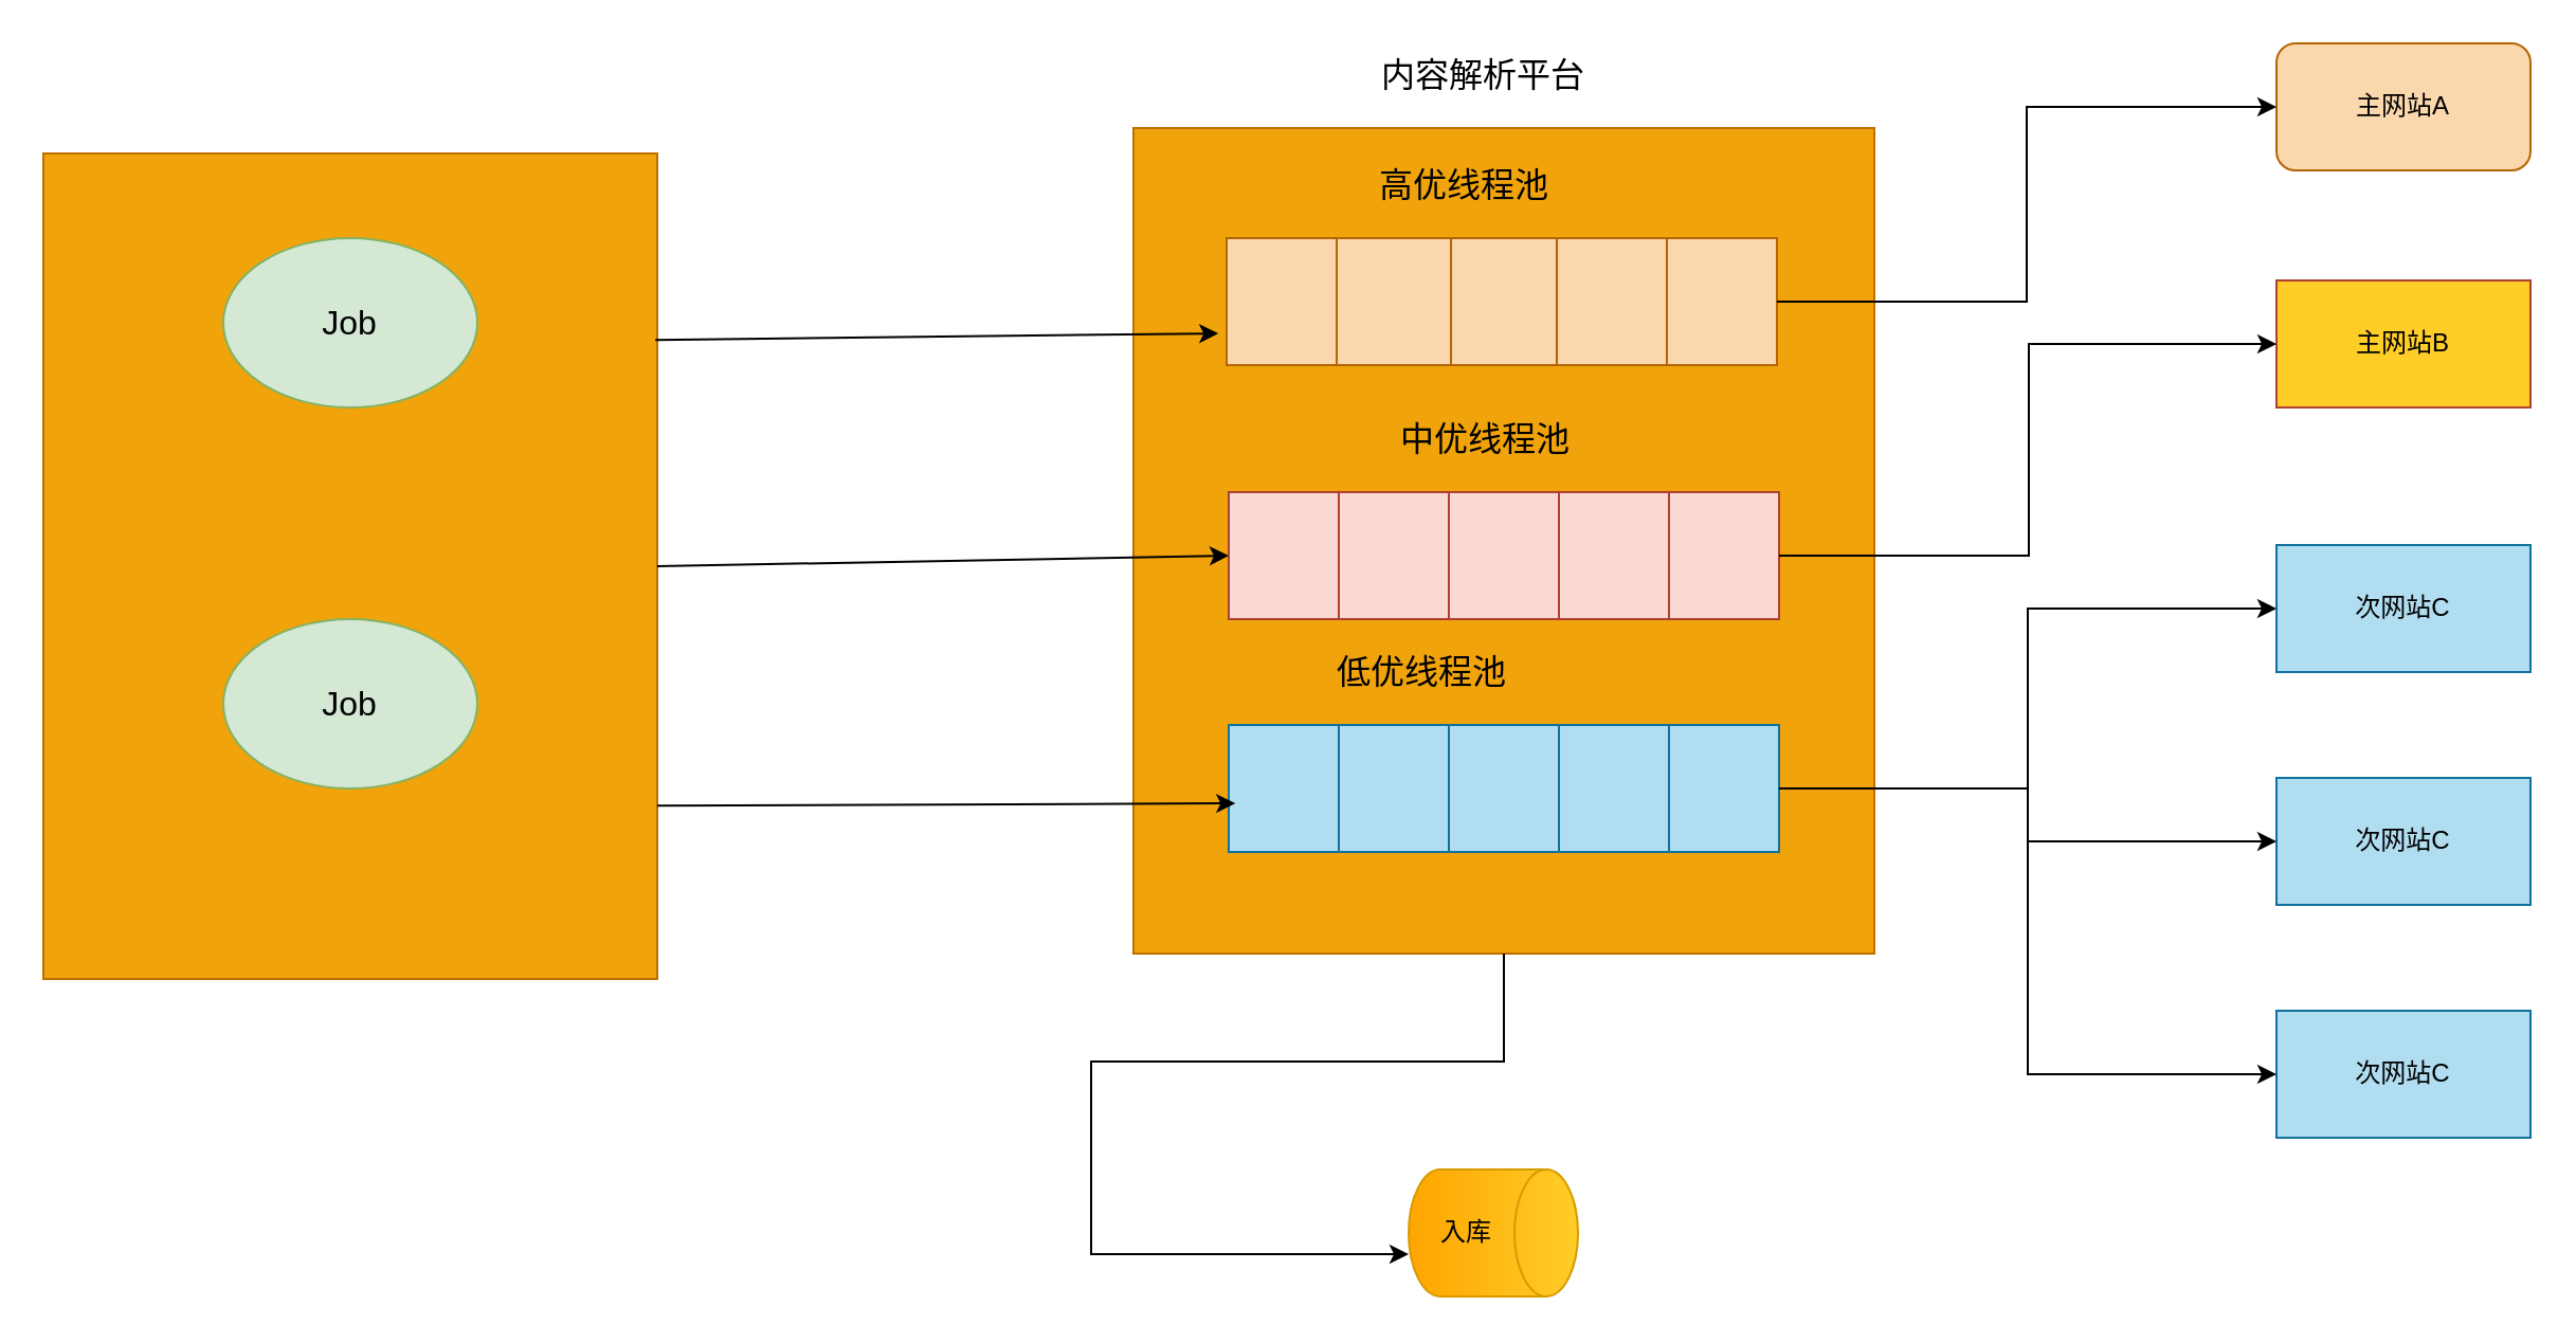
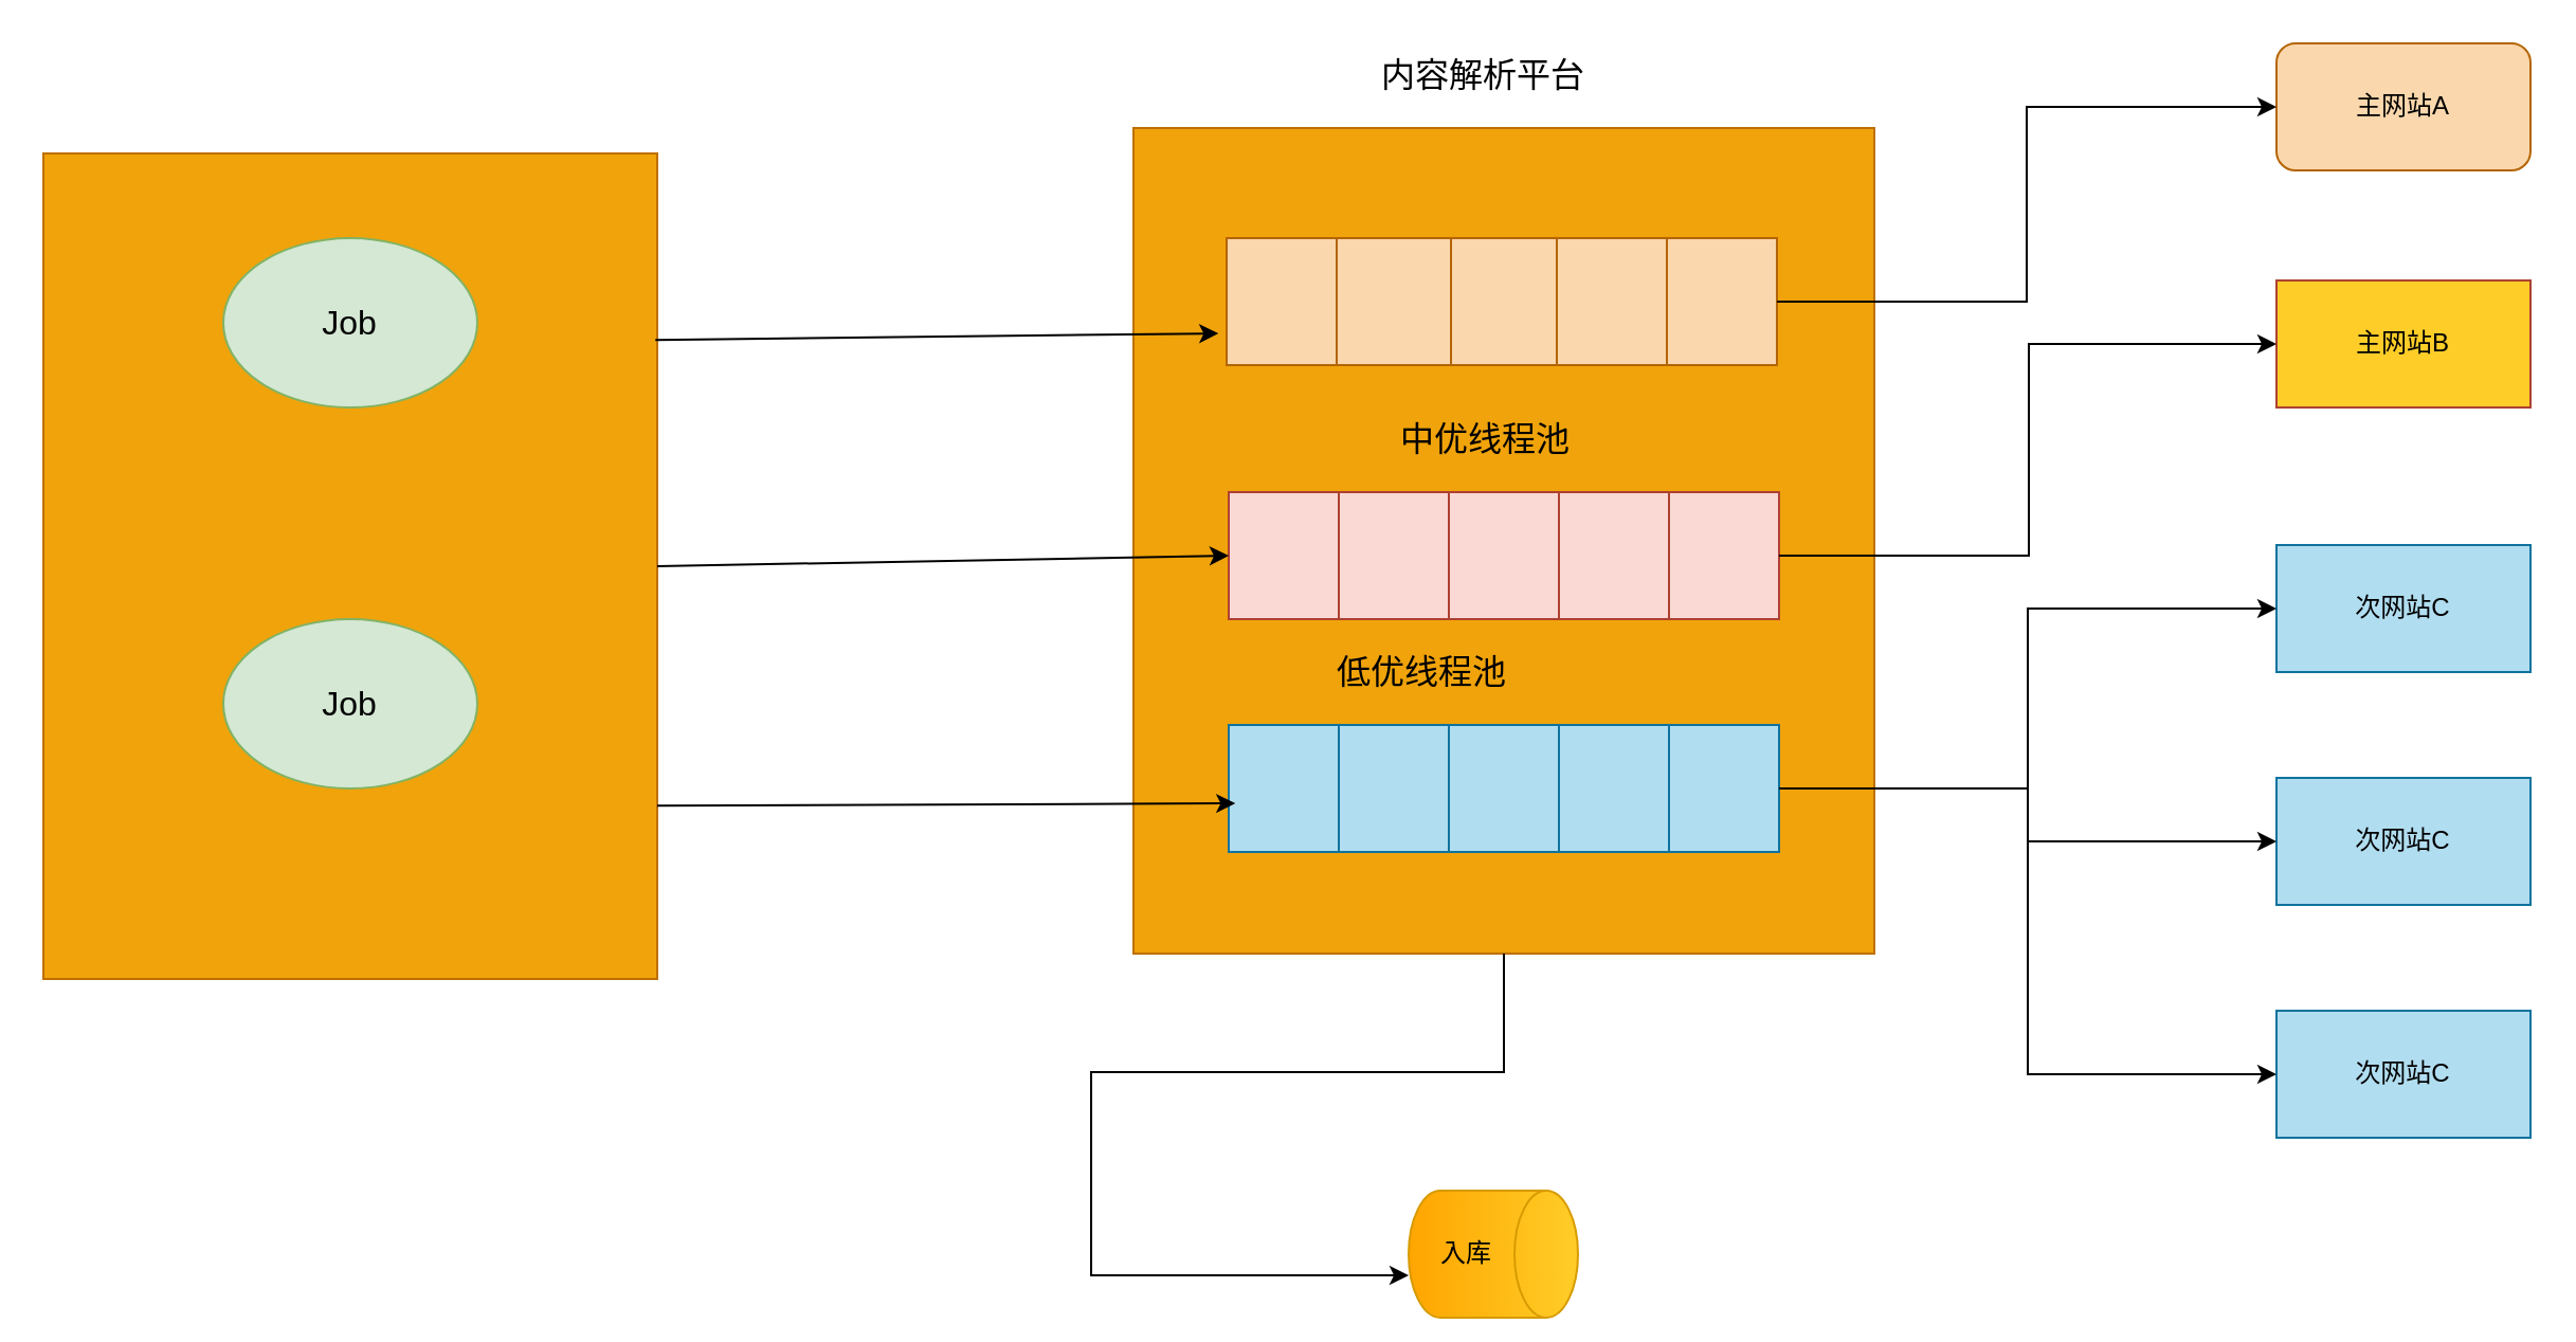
  <mxCell id="0" />
  <mxCell id="1" parent="0" />
  <mxCell id="2" value="" style="whiteSpace=wrap;html=1;fillColor=#f0a30a;fontColor=#000000;strokeColor=#BD7000;" vertex="1" parent="1"><mxGeometry x="20" y="72" width="290" height="390" as="geometry" /></mxCell>
  <mxCell id="3" value="Job" style="ellipse;whiteSpace=wrap;html=1;fillColor=#d5e8d4;strokeColor=#82b366;fontSize=16;" vertex="1" parent="1"><mxGeometry x="105" y="112" width="120" height="80" as="geometry" /></mxCell>
  <mxCell id="4" value="Job" style="ellipse;whiteSpace=wrap;html=1;fillColor=#d5e8d4;strokeColor=#82b366;fontSize=16;" vertex="1" parent="1"><mxGeometry x="105" y="292" width="120" height="80" as="geometry" /></mxCell>
  <mxCell id="5" value="" style="whiteSpace=wrap;html=1;fillColor=#f0a30a;fontColor=#000000;strokeColor=#BD7000;" vertex="1" parent="1"><mxGeometry x="535" y="60" width="350" height="390" as="geometry" /></mxCell>
  <mxCell id="6" value="" style="shape=table;startSize=0;container=1;collapsible=0;childLayout=tableLayout;fontSize=16;fillColor=#fad7ac;strokeColor=#b46504;" vertex="1" parent="1"><mxGeometry x="579" y="112" width="260" height="60" as="geometry" /></mxCell>
  <mxCell id="7" value="" style="shape=tableRow;horizontal=0;startSize=0;swimlaneHead=0;swimlaneBody=0;strokeColor=inherit;top=0;left=0;bottom=0;right=0;collapsible=0;dropTarget=0;fillColor=none;points=[[0,0.5],[1,0.5]];portConstraint=eastwest;fontSize=16;" vertex="1" parent="6"><mxGeometry width="260" height="60" as="geometry" /></mxCell>
  <mxCell id="8" value="" style="shape=partialRectangle;html=1;whiteSpace=wrap;connectable=0;strokeColor=inherit;overflow=hidden;fillColor=none;top=0;left=0;bottom=0;right=0;pointerEvents=1;fontSize=16;" vertex="1" parent="7"><mxGeometry width="52" height="60" as="geometry"><mxRectangle width="52" height="60" as="alternateBounds" /></mxGeometry></mxCell>
  <mxCell id="9" value="" style="shape=partialRectangle;html=1;whiteSpace=wrap;connectable=0;strokeColor=inherit;overflow=hidden;fillColor=none;top=0;left=0;bottom=0;right=0;pointerEvents=1;fontSize=16;" vertex="1" parent="7"><mxGeometry x="52" width="54" height="60" as="geometry"><mxRectangle width="54" height="60" as="alternateBounds" /></mxGeometry></mxCell>
  <mxCell id="10" value="" style="shape=partialRectangle;html=1;whiteSpace=wrap;connectable=0;strokeColor=inherit;overflow=hidden;fillColor=none;top=0;left=0;bottom=0;right=0;pointerEvents=1;fontSize=16;" vertex="1" parent="7"><mxGeometry x="106" width="50" height="60" as="geometry"><mxRectangle width="50" height="60" as="alternateBounds" /></mxGeometry></mxCell>
  <mxCell id="11" style="shape=partialRectangle;html=1;whiteSpace=wrap;connectable=0;strokeColor=inherit;overflow=hidden;fillColor=none;top=0;left=0;bottom=0;right=0;pointerEvents=1;fontSize=16;" vertex="1" parent="7"><mxGeometry x="156" width="52" height="60" as="geometry"><mxRectangle width="52" height="60" as="alternateBounds" /></mxGeometry></mxCell>
  <mxCell id="12" style="shape=partialRectangle;html=1;whiteSpace=wrap;connectable=0;strokeColor=inherit;overflow=hidden;fillColor=none;top=0;left=0;bottom=0;right=0;pointerEvents=1;fontSize=16;" vertex="1" parent="7"><mxGeometry x="208" width="52" height="60" as="geometry"><mxRectangle width="52" height="60" as="alternateBounds" /></mxGeometry></mxCell>
  <mxCell id="13" value="" style="shape=table;startSize=0;container=1;collapsible=0;childLayout=tableLayout;fontSize=16;fillColor=#fad9d5;strokeColor=#ae4132;" vertex="1" parent="1"><mxGeometry x="580" y="232" width="260" height="60" as="geometry" /></mxCell>
  <mxCell id="14" value="" style="shape=tableRow;horizontal=0;startSize=0;swimlaneHead=0;swimlaneBody=0;strokeColor=inherit;top=0;left=0;bottom=0;right=0;collapsible=0;dropTarget=0;fillColor=none;points=[[0,0.5],[1,0.5]];portConstraint=eastwest;fontSize=16;" vertex="1" parent="13"><mxGeometry width="260" height="60" as="geometry" /></mxCell>
  <mxCell id="15" value="" style="shape=partialRectangle;html=1;whiteSpace=wrap;connectable=0;strokeColor=inherit;overflow=hidden;fillColor=none;top=0;left=0;bottom=0;right=0;pointerEvents=1;fontSize=16;" vertex="1" parent="14"><mxGeometry width="52" height="60" as="geometry"><mxRectangle width="52" height="60" as="alternateBounds" /></mxGeometry></mxCell>
  <mxCell id="16" value="" style="shape=partialRectangle;html=1;whiteSpace=wrap;connectable=0;strokeColor=inherit;overflow=hidden;fillColor=none;top=0;left=0;bottom=0;right=0;pointerEvents=1;fontSize=16;" vertex="1" parent="14"><mxGeometry x="52" width="52" height="60" as="geometry"><mxRectangle width="52" height="60" as="alternateBounds" /></mxGeometry></mxCell>
  <mxCell id="17" value="" style="shape=partialRectangle;html=1;whiteSpace=wrap;connectable=0;strokeColor=inherit;overflow=hidden;fillColor=none;top=0;left=0;bottom=0;right=0;pointerEvents=1;fontSize=16;" vertex="1" parent="14"><mxGeometry x="104" width="52" height="60" as="geometry"><mxRectangle width="52" height="60" as="alternateBounds" /></mxGeometry></mxCell>
  <mxCell id="18" style="shape=partialRectangle;html=1;whiteSpace=wrap;connectable=0;strokeColor=inherit;overflow=hidden;fillColor=none;top=0;left=0;bottom=0;right=0;pointerEvents=1;fontSize=16;" vertex="1" parent="14"><mxGeometry x="156" width="52" height="60" as="geometry"><mxRectangle width="52" height="60" as="alternateBounds" /></mxGeometry></mxCell>
  <mxCell id="19" style="shape=partialRectangle;html=1;whiteSpace=wrap;connectable=0;strokeColor=inherit;overflow=hidden;fillColor=none;top=0;left=0;bottom=0;right=0;pointerEvents=1;fontSize=16;" vertex="1" parent="14"><mxGeometry x="208" width="52" height="60" as="geometry"><mxRectangle width="52" height="60" as="alternateBounds" /></mxGeometry></mxCell>
  <mxCell id="20" value="" style="shape=table;startSize=0;container=1;collapsible=0;childLayout=tableLayout;fontSize=16;fillColor=#b1ddf0;strokeColor=#10739e;" vertex="1" parent="1"><mxGeometry x="580" y="342" width="260" height="60" as="geometry" /></mxCell>
  <mxCell id="21" value="" style="shape=tableRow;horizontal=0;startSize=0;swimlaneHead=0;swimlaneBody=0;strokeColor=inherit;top=0;left=0;bottom=0;right=0;collapsible=0;dropTarget=0;fillColor=none;points=[[0,0.5],[1,0.5]];portConstraint=eastwest;fontSize=16;" vertex="1" parent="20"><mxGeometry width="260" height="60" as="geometry" /></mxCell>
  <mxCell id="22" value="" style="shape=partialRectangle;html=1;whiteSpace=wrap;connectable=0;strokeColor=inherit;overflow=hidden;fillColor=none;top=0;left=0;bottom=0;right=0;pointerEvents=1;fontSize=16;" vertex="1" parent="21"><mxGeometry width="52" height="60" as="geometry"><mxRectangle width="52" height="60" as="alternateBounds" /></mxGeometry></mxCell>
  <mxCell id="23" value="" style="shape=partialRectangle;html=1;whiteSpace=wrap;connectable=0;strokeColor=inherit;overflow=hidden;fillColor=none;top=0;left=0;bottom=0;right=0;pointerEvents=1;fontSize=16;" vertex="1" parent="21"><mxGeometry x="52" width="52" height="60" as="geometry"><mxRectangle width="52" height="60" as="alternateBounds" /></mxGeometry></mxCell>
  <mxCell id="24" value="" style="shape=partialRectangle;html=1;whiteSpace=wrap;connectable=0;strokeColor=inherit;overflow=hidden;fillColor=none;top=0;left=0;bottom=0;right=0;pointerEvents=1;fontSize=16;" vertex="1" parent="21"><mxGeometry x="104" width="52" height="60" as="geometry"><mxRectangle width="52" height="60" as="alternateBounds" /></mxGeometry></mxCell>
  <mxCell id="25" style="shape=partialRectangle;html=1;whiteSpace=wrap;connectable=0;strokeColor=inherit;overflow=hidden;fillColor=none;top=0;left=0;bottom=0;right=0;pointerEvents=1;fontSize=16;" vertex="1" parent="21"><mxGeometry x="156" width="52" height="60" as="geometry"><mxRectangle width="52" height="60" as="alternateBounds" /></mxGeometry></mxCell>
  <mxCell id="26" style="shape=partialRectangle;html=1;whiteSpace=wrap;connectable=0;strokeColor=inherit;overflow=hidden;fillColor=none;top=0;left=0;bottom=0;right=0;pointerEvents=1;fontSize=16;" vertex="1" parent="21"><mxGeometry x="208" width="52" height="60" as="geometry"><mxRectangle width="52" height="60" as="alternateBounds" /></mxGeometry></mxCell>
  <mxCell id="27" value="" style="endArrow=classic;html=1;rounded=0;entryX=-0.015;entryY=0.75;entryDx=0;entryDy=0;entryPerimeter=0;exitX=0.997;exitY=0.226;exitDx=0;exitDy=0;exitPerimeter=0;" edge="1" parent="1" source="2" target="7"><mxGeometry width="50" height="50" relative="1" as="geometry"><mxPoint x="345" y="143.05" as="sourcePoint" /><mxPoint x="613.13" y="140.95" as="targetPoint" /></mxGeometry></mxCell>
  <mxCell id="28" value="" style="endArrow=classic;html=1;rounded=0;entryX=0.012;entryY=0.617;entryDx=0;entryDy=0;entryPerimeter=0;exitX=1;exitY=0.79;exitDx=0;exitDy=0;exitPerimeter=0;" edge="1" parent="1" source="2" target="21"><mxGeometry width="50" height="50" relative="1" as="geometry"><mxPoint x="325" y="372" as="sourcePoint" /><mxPoint x="455" y="332" as="targetPoint" /></mxGeometry></mxCell>
  <mxCell id="29" value="" style="endArrow=classic;html=1;rounded=0;exitX=1;exitY=0.5;exitDx=0;exitDy=0;entryX=0;entryY=0.5;entryDx=0;entryDy=0;" edge="1" parent="1" source="2" target="14"><mxGeometry width="50" height="50" relative="1" as="geometry"><mxPoint x="385" y="272" as="sourcePoint" /><mxPoint x="435" y="222" as="targetPoint" /></mxGeometry></mxCell>
  <mxCell id="30" value="内容解析平台" style="text;html=1;align=center;verticalAlign=middle;resizable=0;points=[];autosize=1;strokeColor=none;fillColor=none;fontSize=16;" vertex="1" parent="1"><mxGeometry x="640" y="20" width="120" height="30" as="geometry" /></mxCell>
- <mxCell id="31" value="高优线程池" style="text;html=1;align=center;verticalAlign=middle;whiteSpace=wrap;rounded=0;fontSize=16;" vertex="1" parent="1"><mxGeometry x="625" y="72" width="133" height="30" as="geometry" /></mxCell>
  <mxCell id="32" value="中优线程池" style="text;html=1;align=center;verticalAlign=middle;whiteSpace=wrap;rounded=0;fontSize=16;" vertex="1" parent="1"><mxGeometry x="635" y="192" width="133" height="30" as="geometry" /></mxCell>
  <mxCell id="33" value="低优线程池" style="text;html=1;align=center;verticalAlign=middle;whiteSpace=wrap;rounded=0;fontSize=16;" vertex="1" parent="1"><mxGeometry x="605" y="302" width="133" height="30" as="geometry" /></mxCell>
  <mxCell id="34" value="主网站A" style="whiteSpace=wrap;html=1;fillColor=#fad7ac;strokeColor=#b46504;rounded=1;" vertex="1" parent="1"><mxGeometry x="1075" y="20" width="120" height="60" as="geometry" /></mxCell>
  <mxCell id="35" value="主网站B" style="rounded=0;whiteSpace=wrap;html=1;fillColor=#ffcd28;strokeColor=#ae4132;" vertex="1" parent="1"><mxGeometry x="1075" y="132" width="120" height="60" as="geometry" /></mxCell>
  <mxCell id="36" style="edgeStyle=orthogonalEdgeStyle;rounded=0;orthogonalLoop=1;jettySize=auto;html=1;entryX=0;entryY=0.5;entryDx=0;entryDy=0;" edge="1" parent="1" source="14" target="35"><mxGeometry relative="1" as="geometry"><Array as="points"><mxPoint x="958" y="262" /><mxPoint x="958" y="162" /><mxPoint x="1075" y="162" /></Array></mxGeometry></mxCell>
  <mxCell id="37" value="次网站C" style="rounded=0;whiteSpace=wrap;html=1;fillColor=#b1ddf0;strokeColor=#10739e;" vertex="1" parent="1"><mxGeometry x="1075" y="257" width="120" height="60" as="geometry" /></mxCell>
  <mxCell id="38" value="次网站C" style="rounded=0;whiteSpace=wrap;html=1;fillColor=#b1ddf0;strokeColor=#10739e;" vertex="1" parent="1"><mxGeometry x="1075" y="367" width="120" height="60" as="geometry" /></mxCell>
  <mxCell id="39" value="次网站C" style="rounded=0;whiteSpace=wrap;html=1;fillColor=#b1ddf0;strokeColor=#10739e;" vertex="1" parent="1"><mxGeometry x="1075" y="477" width="120" height="60" as="geometry" /></mxCell>
  <mxCell id="40" style="edgeStyle=orthogonalEdgeStyle;rounded=0;orthogonalLoop=1;jettySize=auto;html=1;entryX=0;entryY=0.5;entryDx=0;entryDy=0;" edge="1" parent="1" source="21" target="37"><mxGeometry relative="1" as="geometry" /></mxCell>
  <mxCell id="41" style="edgeStyle=orthogonalEdgeStyle;rounded=0;orthogonalLoop=1;jettySize=auto;html=1;" edge="1" parent="1" source="21" target="38"><mxGeometry relative="1" as="geometry" /></mxCell>
  <mxCell id="42" style="edgeStyle=orthogonalEdgeStyle;rounded=0;orthogonalLoop=1;jettySize=auto;html=1;entryX=0;entryY=0.5;entryDx=0;entryDy=0;" edge="1" parent="1" source="21" target="39"><mxGeometry relative="1" as="geometry" /></mxCell>
- <mxCell id="43" value="入库" style="shape=cylinder3;whiteSpace=wrap;html=1;boundedLbl=1;backgroundOutline=1;size=15;direction=south;fillColor=#ffcd28;strokeColor=#d79b00;gradientColor=#ffa500;" vertex="1" parent="1"><mxGeometry x="665" y="552" width="80" height="60" as="geometry" /></mxCell>
+ <mxCell id="43" value="入库" style="shape=cylinder3;whiteSpace=wrap;html=1;boundedLbl=1;backgroundOutline=1;size=15;direction=south;fillColor=#ffcd28;strokeColor=#d79b00;gradientColor=#ffa500;" vertex="1" parent="1"><mxGeometry x="665" y="562" width="80" height="60" as="geometry" /></mxCell>
  <mxCell id="44" style="edgeStyle=orthogonalEdgeStyle;rounded=0;orthogonalLoop=1;jettySize=auto;html=1;entryX=0.667;entryY=1;entryDx=0;entryDy=0;entryPerimeter=0;" edge="1" parent="1" source="5" target="43"><mxGeometry relative="1" as="geometry" /></mxCell>
  <mxCell id="45" style="edgeStyle=orthogonalEdgeStyle;rounded=0;orthogonalLoop=1;jettySize=auto;html=1;entryX=0;entryY=0.5;entryDx=0;entryDy=0;" edge="1" parent="1" source="7" target="34"><mxGeometry relative="1" as="geometry" /></mxCell>
